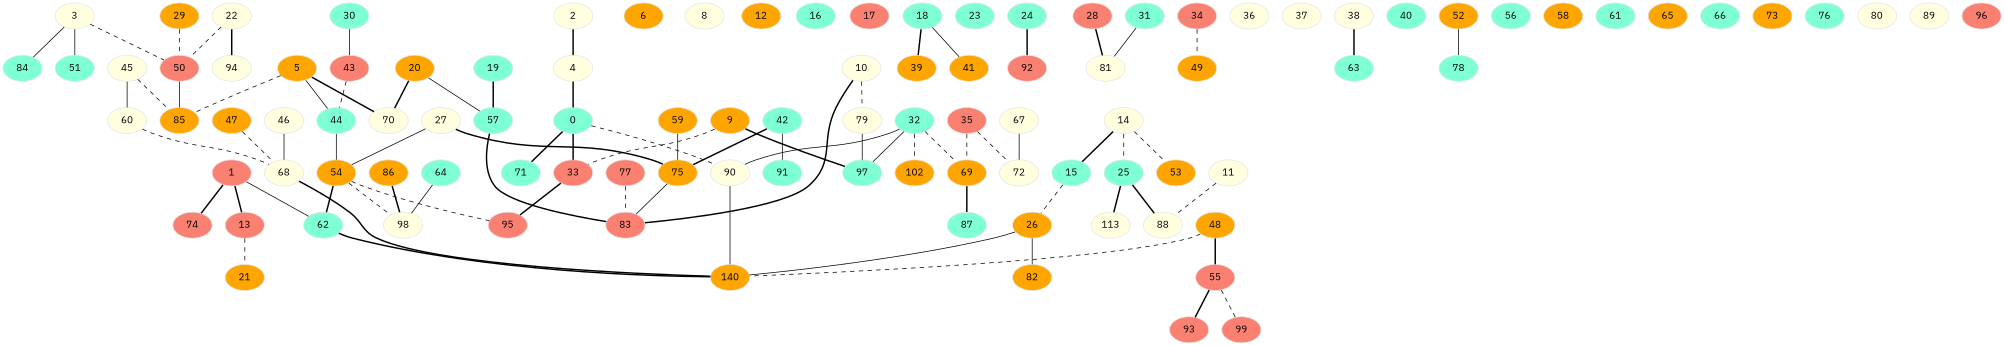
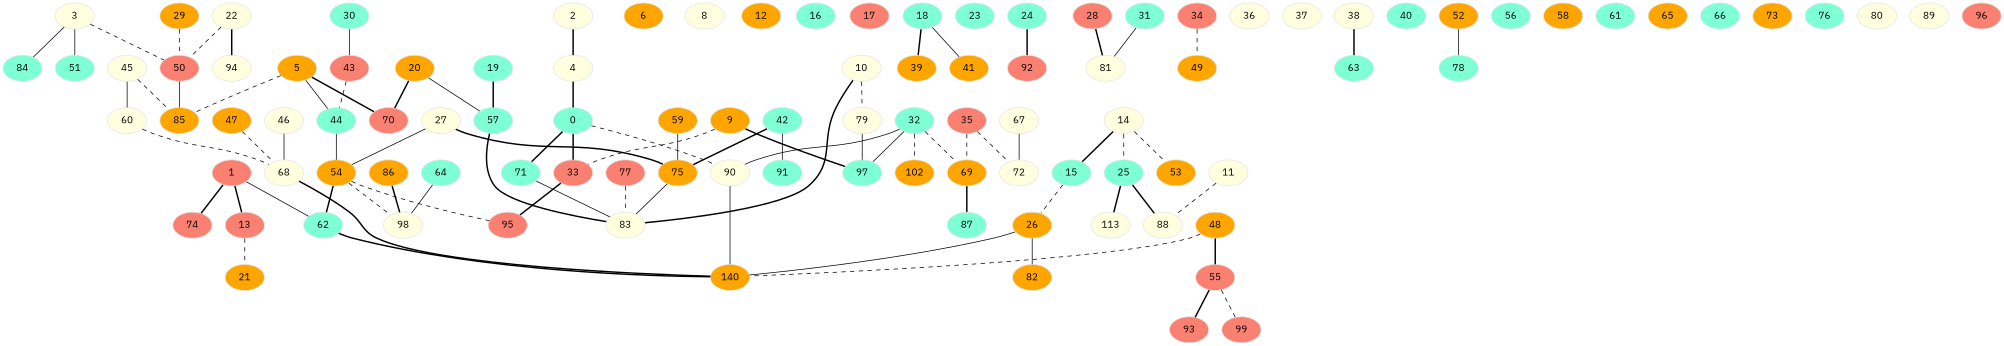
  graph {
    fontname="IBM Plex Sans"
    node [color=gray90 fillcolor=aquamarine fontname="IBM Plex Sans" style=filled]
    edge [fontname="IBM Plex Sans" style=bold]
    1 [fillcolor=salmon]
    13 [fillcolor=salmon]
    62
    74 [fillcolor=salmon]
    21 [fillcolor=orange]
    n6 [fillcolor=orange label=140]
    2 [fillcolor=lightyellow]
    4 [fillcolor=lightyellow]
    n9 [label=0]
    3 [fillcolor=lightyellow]
    50 [fillcolor=salmon]
    51
    84
    85 [fillcolor=orange]
    33 [fillcolor=salmon]
    71
    90 [fillcolor=lightyellow]
    5 [fillcolor=orange]
    44
-   70 [fillcolor=lightyellow]
+   70 [fillcolor=salmon]
    54 [fillcolor=orange]
    6 [fillcolor=orange]
    95 [fillcolor=salmon]
-   83 [fillcolor=salmon]
+   83 [fillcolor=lightyellow]
    8 [fillcolor=lightyellow]
    9 [fillcolor=orange]
    97
    10 [fillcolor=lightyellow]
    79 [fillcolor=lightyellow]
    11 [fillcolor=lightyellow]
    88 [fillcolor=lightyellow]
    12 [fillcolor=orange]
    14 [fillcolor=lightyellow]
    15
    25
    53 [fillcolor=orange]
    26 [fillcolor=orange]
    n38 [fillcolor=lightyellow label=113]
    82 [fillcolor=orange]
    16
    17 [fillcolor=salmon]
    39 [fillcolor=orange]
    18
    41 [fillcolor=orange]
    19
    57
    20 [fillcolor=orange]
    22 [fillcolor=lightyellow]
    94 [fillcolor=lightyellow]
    23
    92 [fillcolor=salmon]
    24
    27 [fillcolor=lightyellow]
    75 [fillcolor=orange]
    98 [fillcolor=lightyellow]
    28 [fillcolor=salmon]
    81 [fillcolor=lightyellow]
    29 [fillcolor=orange]
    43 [fillcolor=salmon]
    30
    31
    32
    69 [fillcolor=orange]
    102 [fillcolor=orange]
    87
    34 [fillcolor=salmon]
    49 [fillcolor=orange]
    35 [fillcolor=salmon]
    72 [fillcolor=lightyellow]
    36 [fillcolor=lightyellow]
    37 [fillcolor=lightyellow]
    38 [fillcolor=lightyellow]
    63
    40
    42
    91
    45 [fillcolor=lightyellow]
    60 [fillcolor=lightyellow]
    68 [fillcolor=lightyellow]
    46 [fillcolor=lightyellow]
    47 [fillcolor=orange]
    48 [fillcolor=orange]
    55 [fillcolor=salmon]
    93 [fillcolor=salmon]
    99 [fillcolor=salmon]
    52 [fillcolor=orange]
    78
    56
    58 [fillcolor=orange]
    59 [fillcolor=orange]
    61
    64
    65 [fillcolor=orange]
    66
    67 [fillcolor=lightyellow]
    73 [fillcolor=orange]
    76
    77 [fillcolor=salmon]
    80 [fillcolor=lightyellow]
    86 [fillcolor=orange]
    89 [fillcolor=lightyellow]
    96 [fillcolor=salmon]
    1 -- 13
    1 -- 62 [style=solid]
    1 -- 74
    13 -- 21 [style=dashed]
    62 -- n6
    2 -- 4
    4 -- n9
    n9 -- 33
    n9 -- 71
    n9 -- 90 [style=dashed]
    3 -- 50 [style=dashed]
    3 -- 51 [style=solid]
    3 -- 84 [style=solid]
    50 -- 85 [style=solid]
    33 -- 95
+   71 -- 83 [style=solid]
    90 -- n6 [style=solid]
    5 -- 85 [style=dashed]
    5 -- 44 [style=solid]
    5 -- 70
    44 -- 54 [style=solid]
    54 -- 62
    54 -- 95 [style=dashed]
    54 -- 98 [style=dashed]
    9 -- 33 [style=dashed]
    9 -- 97
    10 -- 83
    10 -- 79 [style=dashed]
    79 -- 97 [style=solid]
    11 -- 88 [style=dashed]
    14 -- 15
    14 -- 25 [style=dashed]
    14 -- 53 [style=dashed]
    15 -- 26 [style=dashed]
    25 -- 88
    25 -- n38
    26 -- n6 [style=solid]
    26 -- 82 [style=solid]
    18 -- 39
    18 -- 41 [style=solid]
    19 -- 57
    57 -- 83
    20 -- 70
    20 -- 57 [style=solid]
    22 -- 50 [style=dashed]
    22 -- 94
    24 -- 92
    27 -- 54 [style=solid]
    27 -- 75
    75 -- 83 [style=solid]
    28 -- 81
    29 -- 50 [style=dashed]
    43 -- 44 [style=dashed]
    30 -- 43 [style=solid]
    31 -- 81 [style=solid]
    32 -- 90 [style=solid]
    32 -- 97 [style=solid]
    32 -- 69 [style=dashed]
    32 -- 102 [style=dashed]
    69 -- 87
    34 -- 49 [style=dashed]
    35 -- 69 [style=dashed]
    35 -- 72 [style=dashed]
    38 -- 63
    42 -- 75
    42 -- 91 [style=solid]
    45 -- 85 [style=dashed]
    45 -- 60 [style=solid]
    60 -- 68 [style=dashed]
    68 -- n6
    46 -- 68 [style=solid]
    47 -- 68 [style=dashed]
    48 -- n6 [style=dashed]
    48 -- 55
    55 -- 93
    55 -- 99 [style=dashed]
    52 -- 78 [style=solid]
    59 -- 75 [style=solid]
    64 -- 98 [style=solid]
    67 -- 72 [style=solid]
    77 -- 83 [style=dashed]
    86 -- 98
  }
